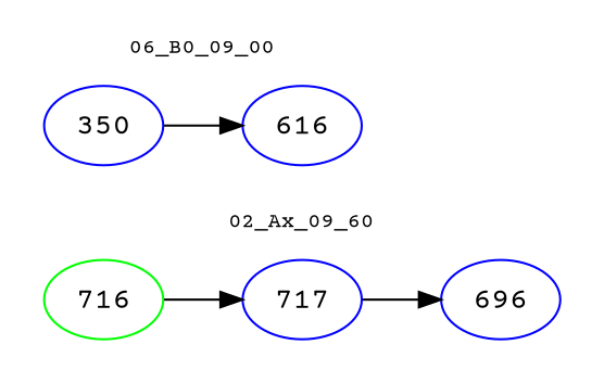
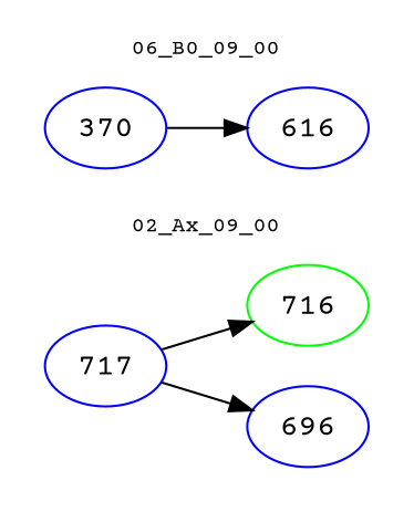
  digraph {
    fontname="Courier Prime"
    rankdir=LR
    node [color=blue fontname="Courier Prime"]
    edge [color=black fontname="Courier Prime"]
    n1 [label=717]
    n2 [label=696]
    n3 [color=green label=716]
-   n4 [label=350]
+   n4 [label=370]
    n5 [label=616]
    subgraph cluster_1 {
      color=white
      fontsize=10
-     label="02_Ax_09_60"
+     label="02_Ax_09_00"
      n1
      n2
      n3
    }
    subgraph cluster_2 {
      color=white
      fontsize=10
      label="06_B0_09_00"
      n4
      n5
    }
    n1 -> n2
-   n3 -> n1
+   n1 -> n3
    n4 -> n5
  }
